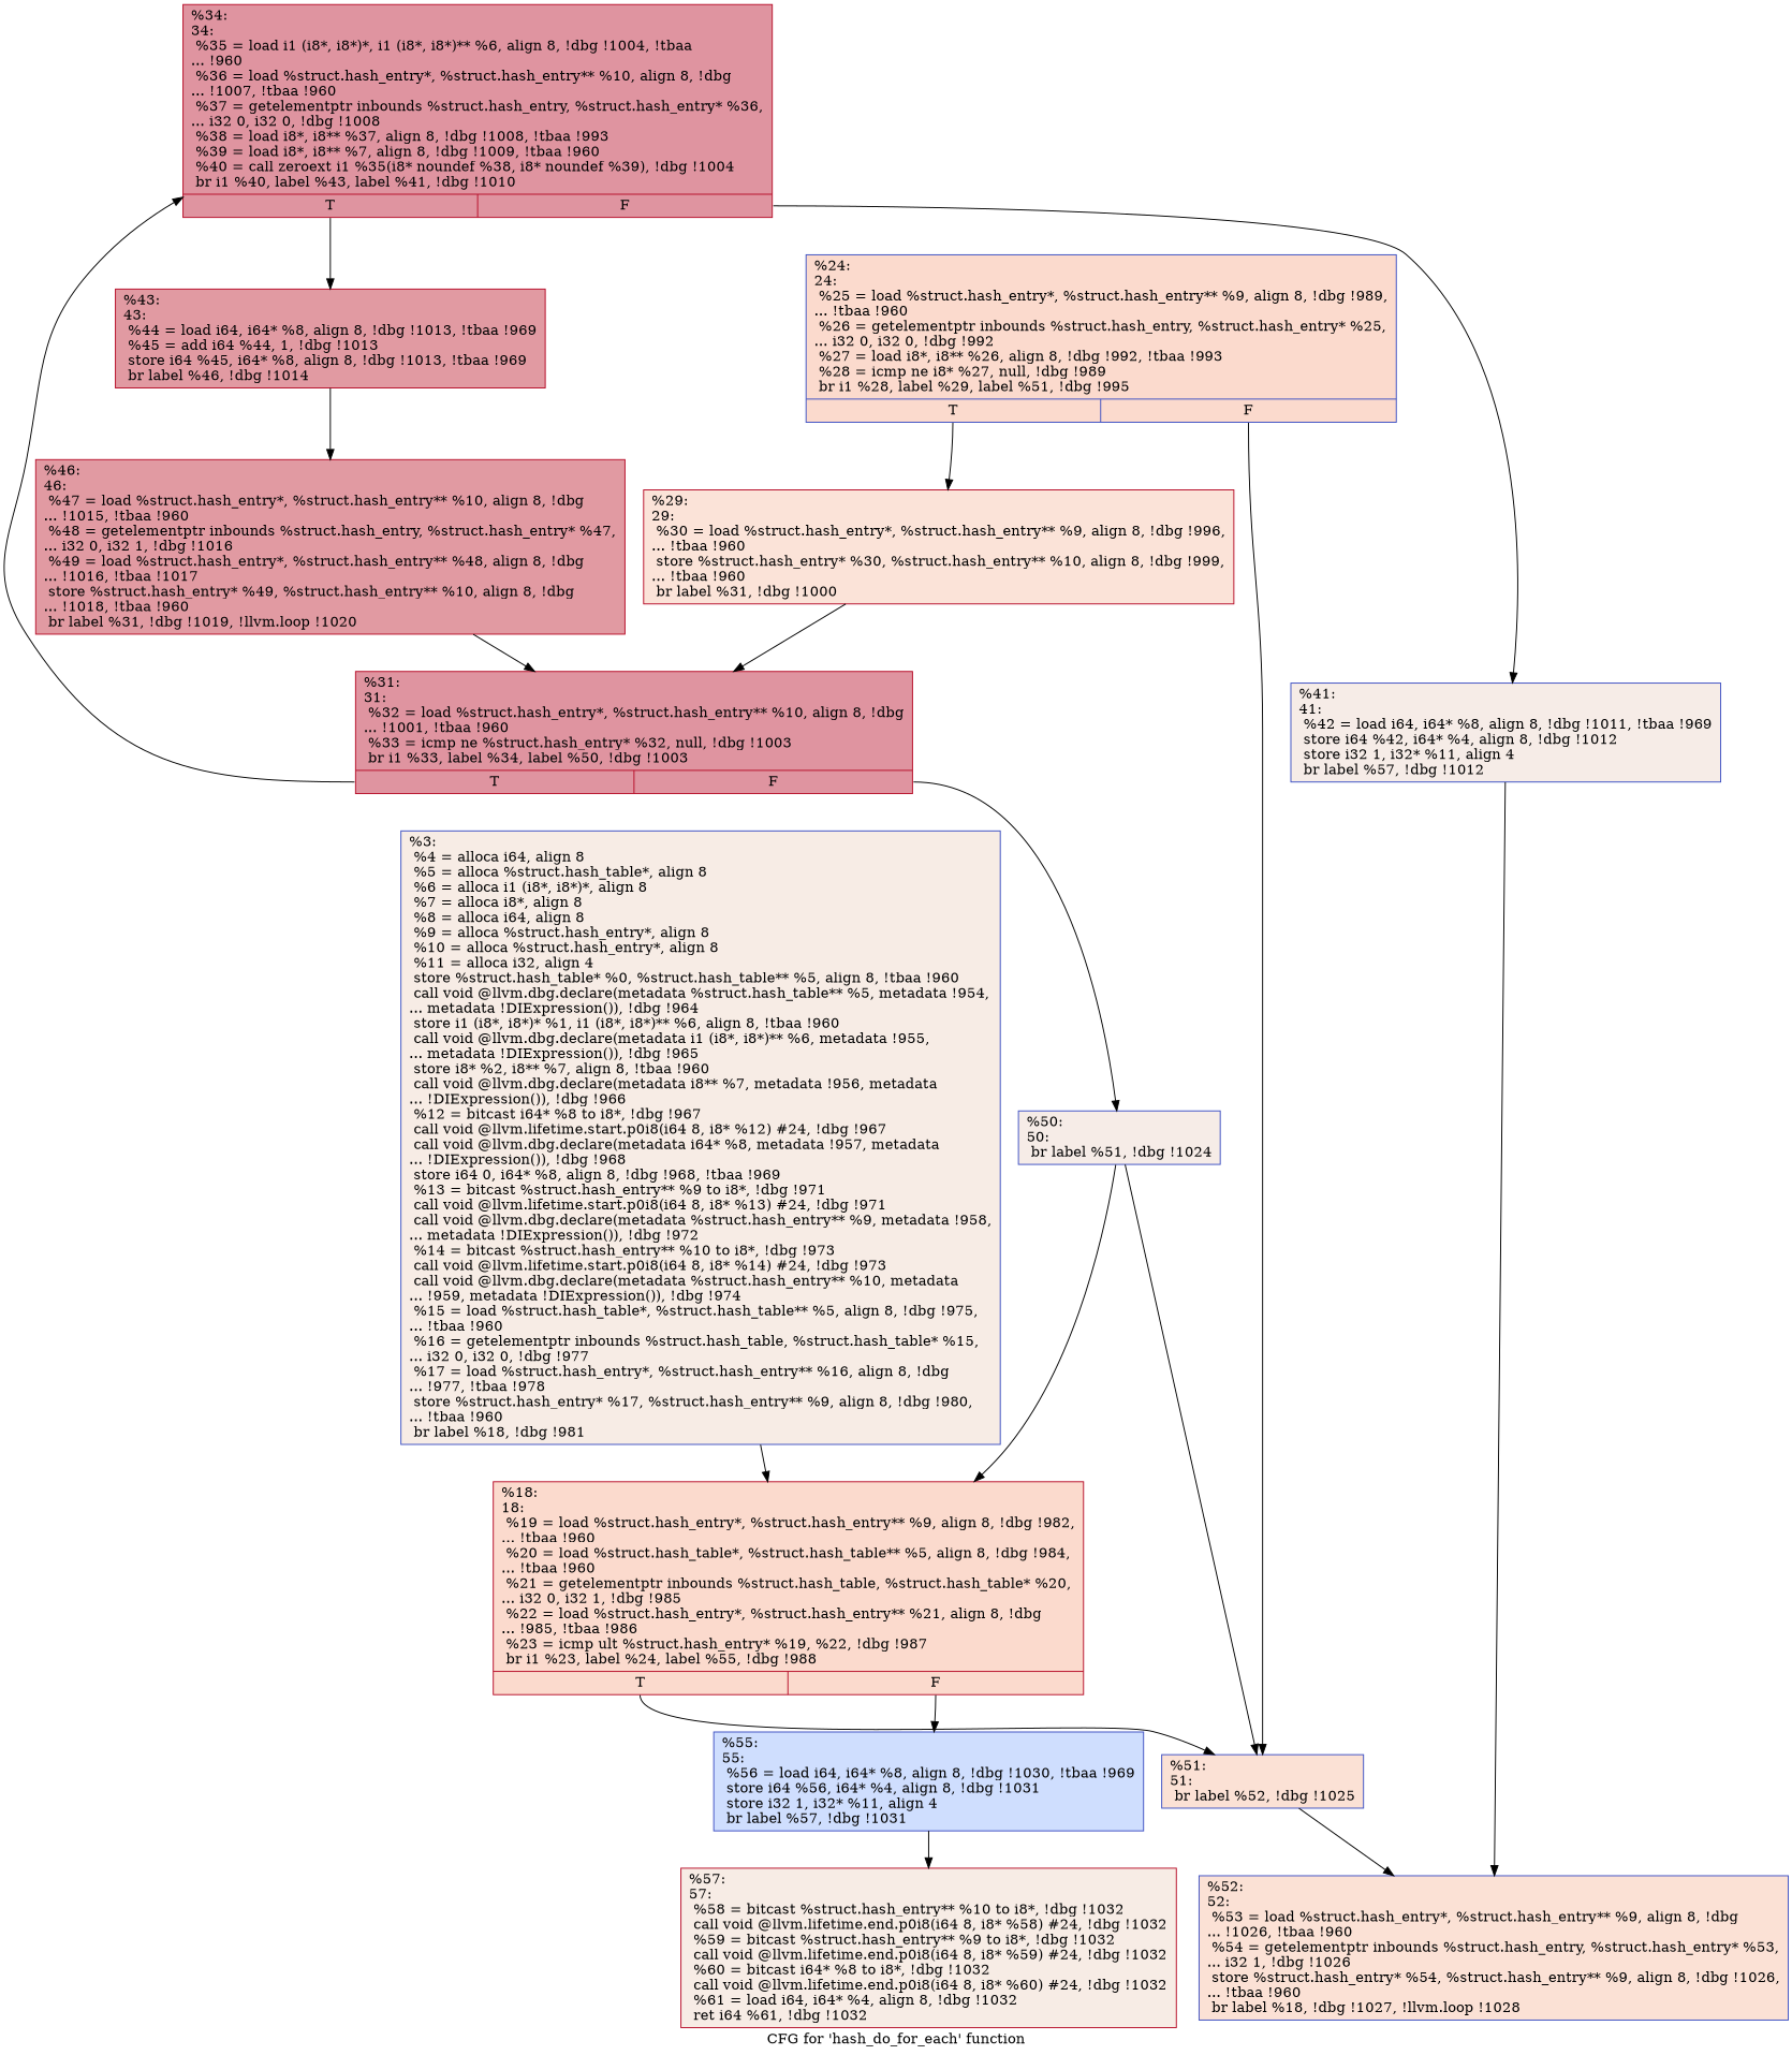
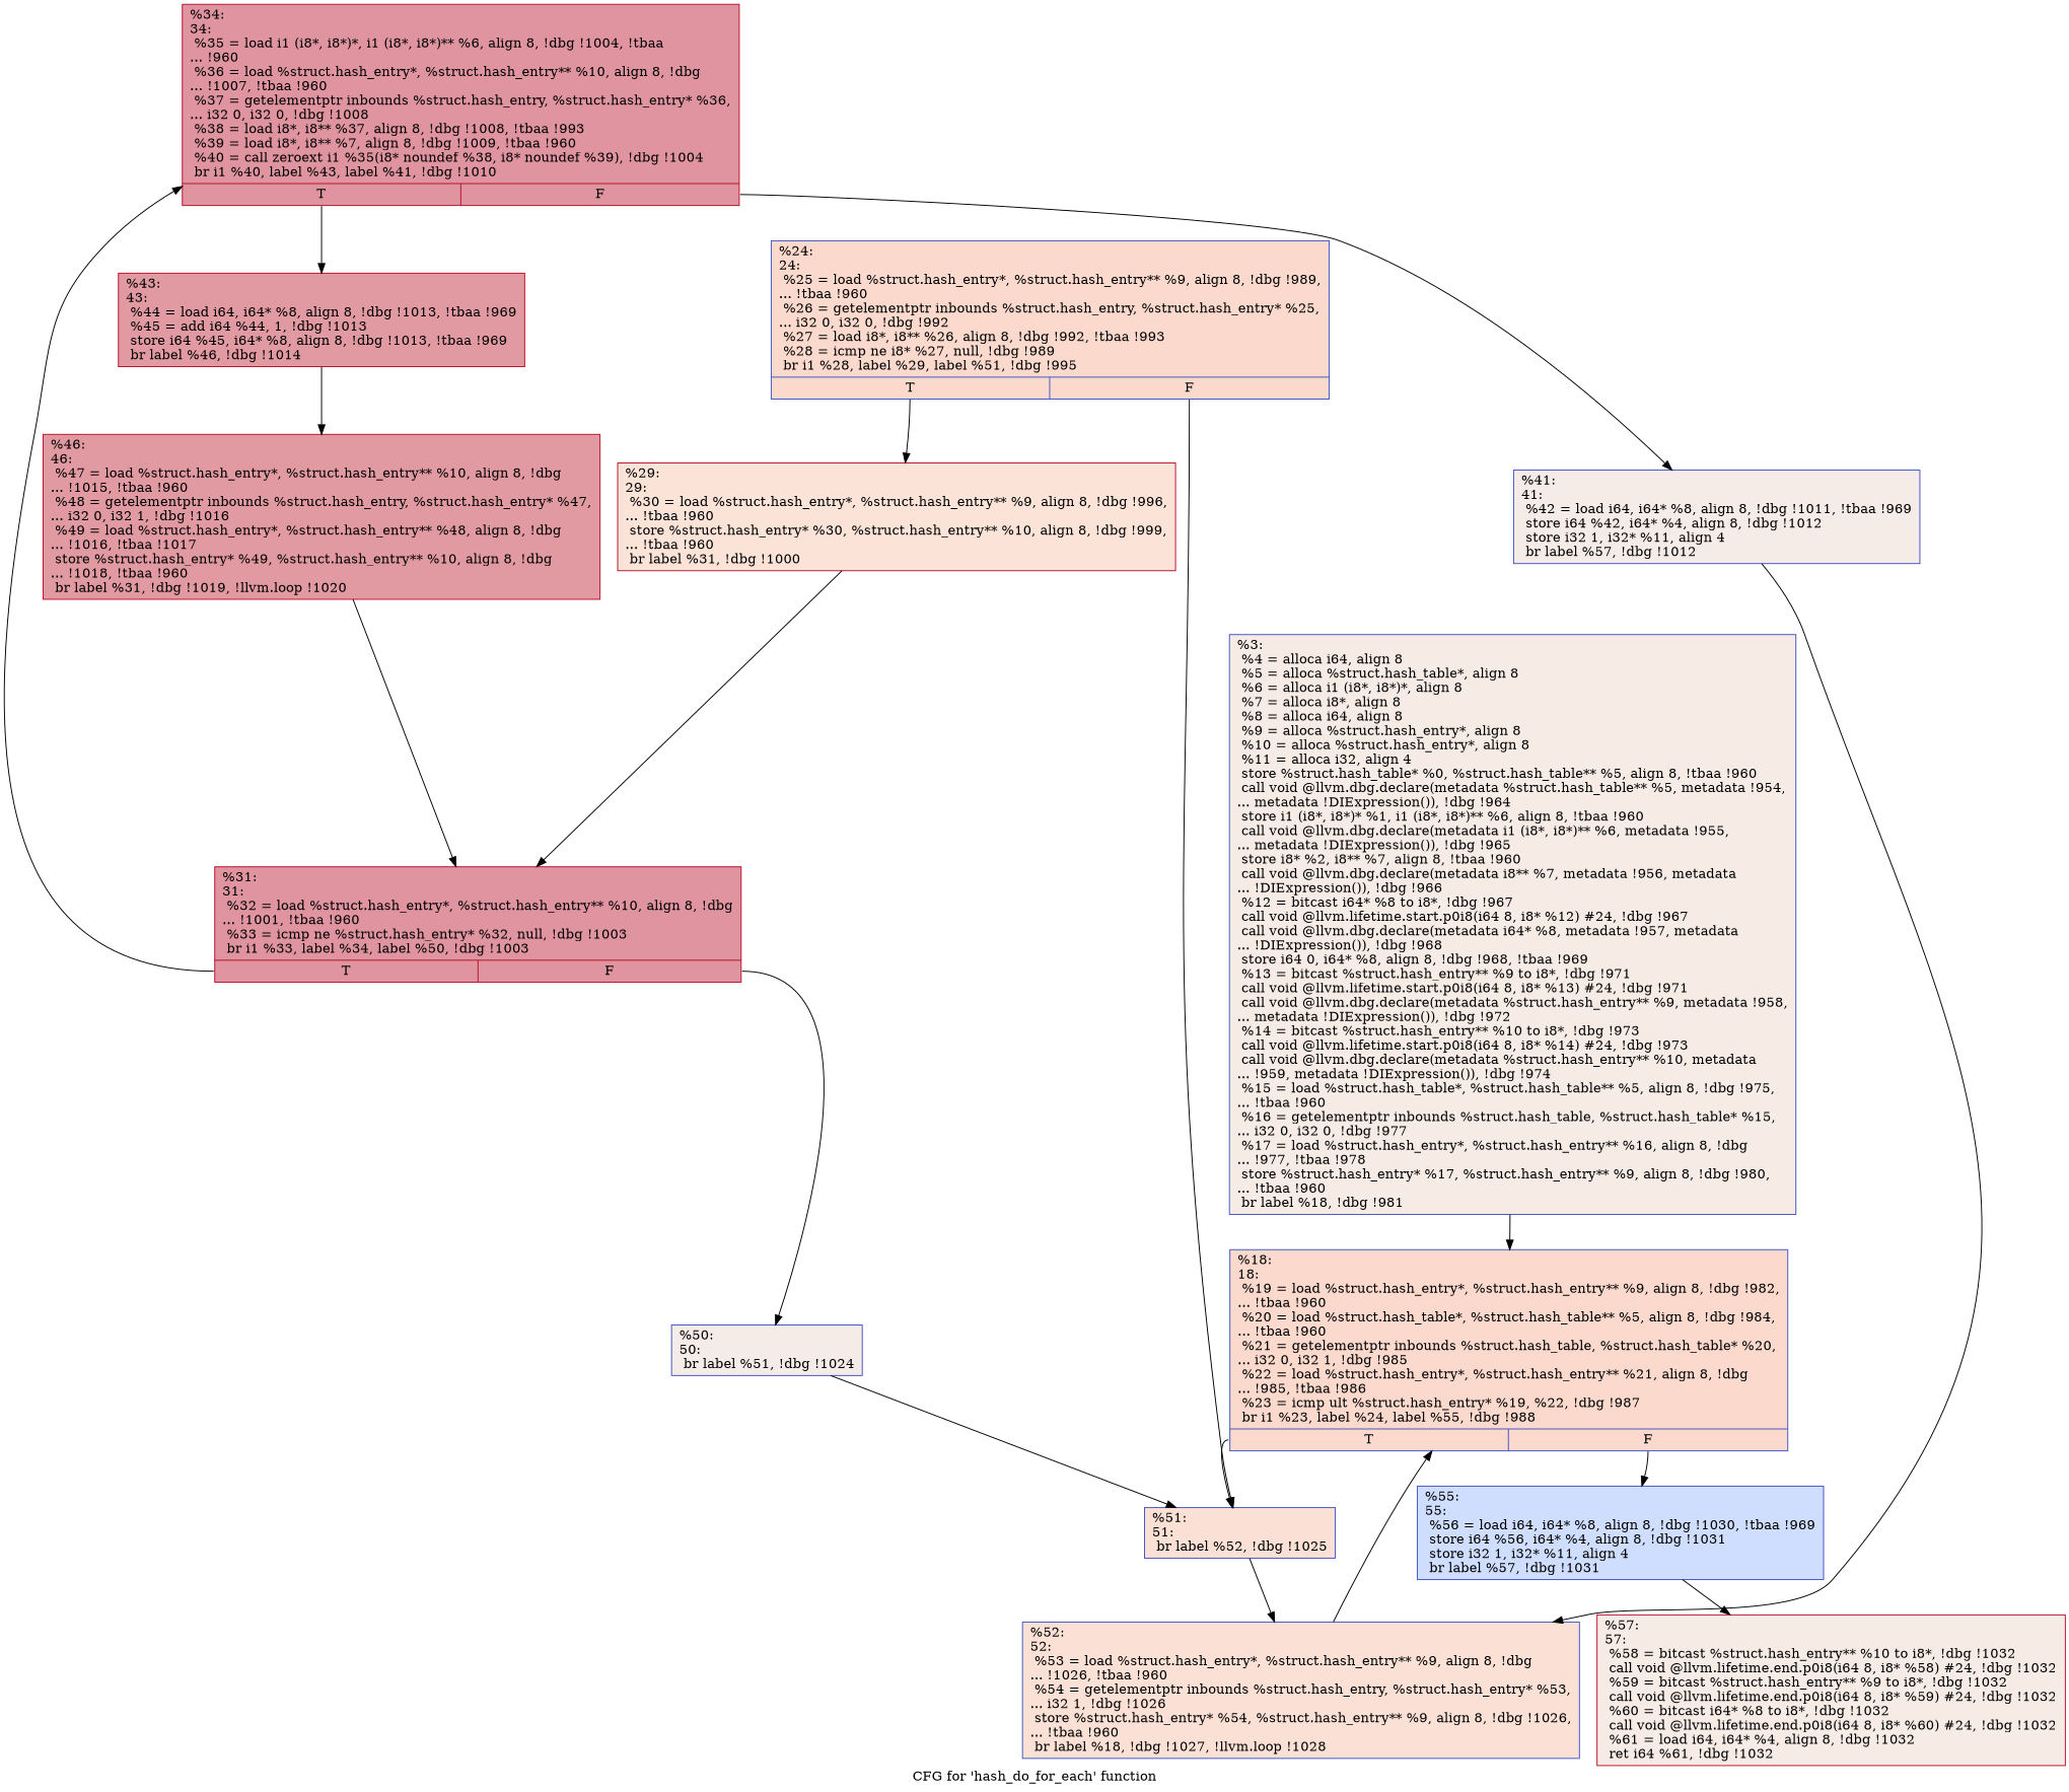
  digraph {
    fontname="DejaVu Serif"
    label="CFG for 'hash_do_for_each' function"
    node [color="#3d50c3ff" fillcolor="#ecd3c570" fontname="DejaVu Serif" shape=record style=filled]
    edge [fontname="DejaVu Serif"]
    n1 [label="{%3:\l  %4 = alloca i64, align 8\l  %5 = alloca %struct.hash_table*, align 8\l  %6 = alloca i1 (i8*, i8*)*, align 8\l  %7 = alloca i8*, align 8\l  %8 = alloca i64, align 8\l  %9 = alloca %struct.hash_entry*, align 8\l  %10 = alloca %struct.hash_entry*, align 8\l  %11 = alloca i32, align 4\l  store %struct.hash_table* %0, %struct.hash_table** %5, align 8, !tbaa !960\l  call void @llvm.dbg.declare(metadata %struct.hash_table** %5, metadata !954,\l... metadata !DIExpression()), !dbg !964\l  store i1 (i8*, i8*)* %1, i1 (i8*, i8*)** %6, align 8, !tbaa !960\l  call void @llvm.dbg.declare(metadata i1 (i8*, i8*)** %6, metadata !955,\l... metadata !DIExpression()), !dbg !965\l  store i8* %2, i8** %7, align 8, !tbaa !960\l  call void @llvm.dbg.declare(metadata i8** %7, metadata !956, metadata\l... !DIExpression()), !dbg !966\l  %12 = bitcast i64* %8 to i8*, !dbg !967\l  call void @llvm.lifetime.start.p0i8(i64 8, i8* %12) #24, !dbg !967\l  call void @llvm.dbg.declare(metadata i64* %8, metadata !957, metadata\l... !DIExpression()), !dbg !968\l  store i64 0, i64* %8, align 8, !dbg !968, !tbaa !969\l  %13 = bitcast %struct.hash_entry** %9 to i8*, !dbg !971\l  call void @llvm.lifetime.start.p0i8(i64 8, i8* %13) #24, !dbg !971\l  call void @llvm.dbg.declare(metadata %struct.hash_entry** %9, metadata !958,\l... metadata !DIExpression()), !dbg !972\l  %14 = bitcast %struct.hash_entry** %10 to i8*, !dbg !973\l  call void @llvm.lifetime.start.p0i8(i64 8, i8* %14) #24, !dbg !973\l  call void @llvm.dbg.declare(metadata %struct.hash_entry** %10, metadata\l... !959, metadata !DIExpression()), !dbg !974\l  %15 = load %struct.hash_table*, %struct.hash_table** %5, align 8, !dbg !975,\l... !tbaa !960\l  %16 = getelementptr inbounds %struct.hash_table, %struct.hash_table* %15,\l... i32 0, i32 0, !dbg !977\l  %17 = load %struct.hash_entry*, %struct.hash_entry** %16, align 8, !dbg\l... !977, !tbaa !978\l  store %struct.hash_entry* %17, %struct.hash_entry** %9, align 8, !dbg !980,\l... !tbaa !960\l  br label %18, !dbg !981\l}"]
-   n2 [color="#b70d28ff" fillcolor="#f7ac8e70" label="{%18:\l18:                                               \l  %19 = load %struct.hash_entry*, %struct.hash_entry** %9, align 8, !dbg !982,\l... !tbaa !960\l  %20 = load %struct.hash_table*, %struct.hash_table** %5, align 8, !dbg !984,\l... !tbaa !960\l  %21 = getelementptr inbounds %struct.hash_table, %struct.hash_table* %20,\l... i32 0, i32 1, !dbg !985\l  %22 = load %struct.hash_entry*, %struct.hash_entry** %21, align 8, !dbg\l... !985, !tbaa !986\l  %23 = icmp ult %struct.hash_entry* %19, %22, !dbg !987\l  br i1 %23, label %24, label %55, !dbg !988\l|{<s0>T|<s1>F}}"]
+   n2 [fillcolor="#f7ac8e70" label="{%18:\l18:                                               \l  %19 = load %struct.hash_entry*, %struct.hash_entry** %9, align 8, !dbg !982,\l... !tbaa !960\l  %20 = load %struct.hash_table*, %struct.hash_table** %5, align 8, !dbg !984,\l... !tbaa !960\l  %21 = getelementptr inbounds %struct.hash_table, %struct.hash_table* %20,\l... i32 0, i32 1, !dbg !985\l  %22 = load %struct.hash_entry*, %struct.hash_entry** %21, align 8, !dbg\l... !985, !tbaa !986\l  %23 = icmp ult %struct.hash_entry* %19, %22, !dbg !987\l  br i1 %23, label %24, label %55, !dbg !988\l|{<s0>T|<s1>F}}"]
    n3 [fillcolor="#93b5fe70" label="{%55:\l55:                                               \l  %56 = load i64, i64* %8, align 8, !dbg !1030, !tbaa !969\l  store i64 %56, i64* %4, align 8, !dbg !1031\l  store i32 1, i32* %11, align 4\l  br label %57, !dbg !1031\l}"]
    n4 [fillcolor="#f7bca170" label="{%51:\l51:                                               \l  br label %52, !dbg !1025\l}"]
    n5 [fillcolor="#f7ac8e70" label="{%24:\l24:                                               \l  %25 = load %struct.hash_entry*, %struct.hash_entry** %9, align 8, !dbg !989,\l... !tbaa !960\l  %26 = getelementptr inbounds %struct.hash_entry, %struct.hash_entry* %25,\l... i32 0, i32 0, !dbg !992\l  %27 = load i8*, i8** %26, align 8, !dbg !992, !tbaa !993\l  %28 = icmp ne i8* %27, null, !dbg !989\l  br i1 %28, label %29, label %51, !dbg !995\l|{<s0>T|<s1>F}}"]
    n6 [color="#b70d28ff" fillcolor="#f6bfa670" label="{%29:\l29:                                               \l  %30 = load %struct.hash_entry*, %struct.hash_entry** %9, align 8, !dbg !996,\l... !tbaa !960\l  store %struct.hash_entry* %30, %struct.hash_entry** %10, align 8, !dbg !999,\l... !tbaa !960\l  br label %31, !dbg !1000\l}"]
    n7 [color="#b70d28ff" label="{%57:\l57:                                               \l  %58 = bitcast %struct.hash_entry** %10 to i8*, !dbg !1032\l  call void @llvm.lifetime.end.p0i8(i64 8, i8* %58) #24, !dbg !1032\l  %59 = bitcast %struct.hash_entry** %9 to i8*, !dbg !1032\l  call void @llvm.lifetime.end.p0i8(i64 8, i8* %59) #24, !dbg !1032\l  %60 = bitcast i64* %8 to i8*, !dbg !1032\l  call void @llvm.lifetime.end.p0i8(i64 8, i8* %60) #24, !dbg !1032\l  %61 = load i64, i64* %4, align 8, !dbg !1032\l  ret i64 %61, !dbg !1032\l}"]
    n8 [color="#b70d28ff" fillcolor="#b70d2870" label="{%31:\l31:                                               \l  %32 = load %struct.hash_entry*, %struct.hash_entry** %10, align 8, !dbg\l... !1001, !tbaa !960\l  %33 = icmp ne %struct.hash_entry* %32, null, !dbg !1003\l  br i1 %33, label %34, label %50, !dbg !1003\l|{<s0>T|<s1>F}}"]
    n9 [fillcolor="#f7bca170" label="{%52:\l52:                                               \l  %53 = load %struct.hash_entry*, %struct.hash_entry** %9, align 8, !dbg\l... !1026, !tbaa !960\l  %54 = getelementptr inbounds %struct.hash_entry, %struct.hash_entry* %53,\l... i32 1, !dbg !1026\l  store %struct.hash_entry* %54, %struct.hash_entry** %9, align 8, !dbg !1026,\l... !tbaa !960\l  br label %18, !dbg !1027, !llvm.loop !1028\l}"]
    n10 [color="#b70d28ff" fillcolor="#b70d2870" label="{%34:\l34:                                               \l  %35 = load i1 (i8*, i8*)*, i1 (i8*, i8*)** %6, align 8, !dbg !1004, !tbaa\l... !960\l  %36 = load %struct.hash_entry*, %struct.hash_entry** %10, align 8, !dbg\l... !1007, !tbaa !960\l  %37 = getelementptr inbounds %struct.hash_entry, %struct.hash_entry* %36,\l... i32 0, i32 0, !dbg !1008\l  %38 = load i8*, i8** %37, align 8, !dbg !1008, !tbaa !993\l  %39 = load i8*, i8** %7, align 8, !dbg !1009, !tbaa !960\l  %40 = call zeroext i1 %35(i8* noundef %38, i8* noundef %39), !dbg !1004\l  br i1 %40, label %43, label %41, !dbg !1010\l|{<s0>T|<s1>F}}"]
    n11 [fillcolor="#ead5c970" label="{%50:\l50:                                               \l  br label %51, !dbg !1024\l}"]
    n12 [color="#b70d28ff" fillcolor="#bb1b2c70" label="{%43:\l43:                                               \l  %44 = load i64, i64* %8, align 8, !dbg !1013, !tbaa !969\l  %45 = add i64 %44, 1, !dbg !1013\l  store i64 %45, i64* %8, align 8, !dbg !1013, !tbaa !969\l  br label %46, !dbg !1014\l}"]
    n13 [fillcolor="#ead5c970" label="{%41:\l41:                                               \l  %42 = load i64, i64* %8, align 8, !dbg !1011, !tbaa !969\l  store i64 %42, i64* %4, align 8, !dbg !1012\l  store i32 1, i32* %11, align 4\l  br label %57, !dbg !1012\l}"]
    n14 [color="#b70d28ff" fillcolor="#bb1b2c70" label="{%46:\l46:                                               \l  %47 = load %struct.hash_entry*, %struct.hash_entry** %10, align 8, !dbg\l... !1015, !tbaa !960\l  %48 = getelementptr inbounds %struct.hash_entry, %struct.hash_entry* %47,\l... i32 0, i32 1, !dbg !1016\l  %49 = load %struct.hash_entry*, %struct.hash_entry** %48, align 8, !dbg\l... !1016, !tbaa !1017\l  store %struct.hash_entry* %49, %struct.hash_entry** %10, align 8, !dbg\l... !1018, !tbaa !960\l  br label %31, !dbg !1019, !llvm.loop !1020\l}"]
    n1 -> n2
    n2 -> n3 [tailport=s1]
    n2 -> n4 [tailport=s0]
    n3 -> n7
    n4 -> n9
    n5 -> n4 [tailport=s1]
    n5 -> n6 [tailport=s0]
    n6 -> n8
    n8 -> n10 [tailport=s0]
    n8 -> n11 [tailport=s1]
-   n11 -> n2
+   n9 -> n2
    n10 -> n12 [tailport=s0]
    n10 -> n13 [tailport=s1]
    n11 -> n4
    n12 -> n14
    n13 -> n9
    n14 -> n8
  }
